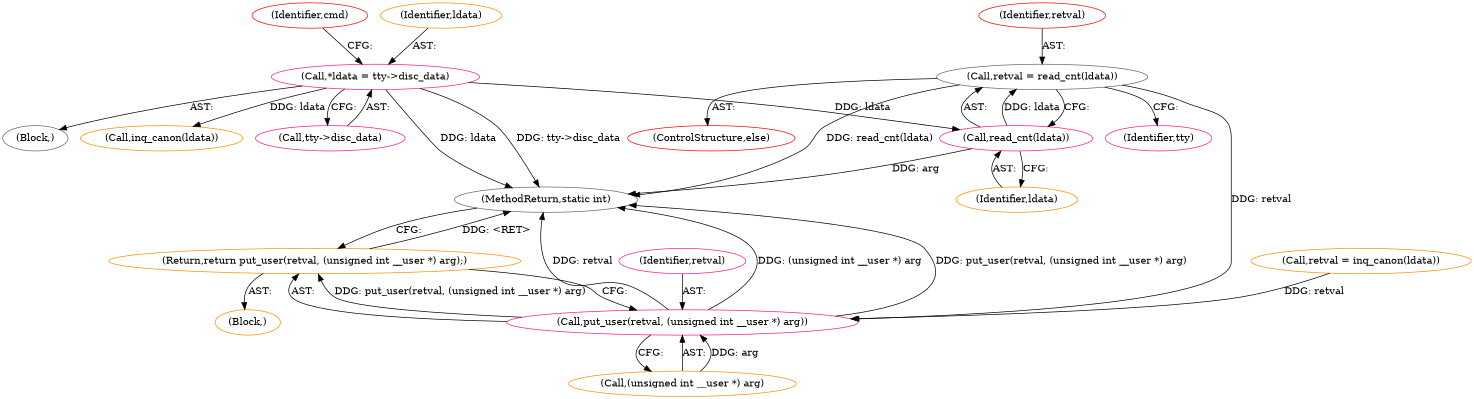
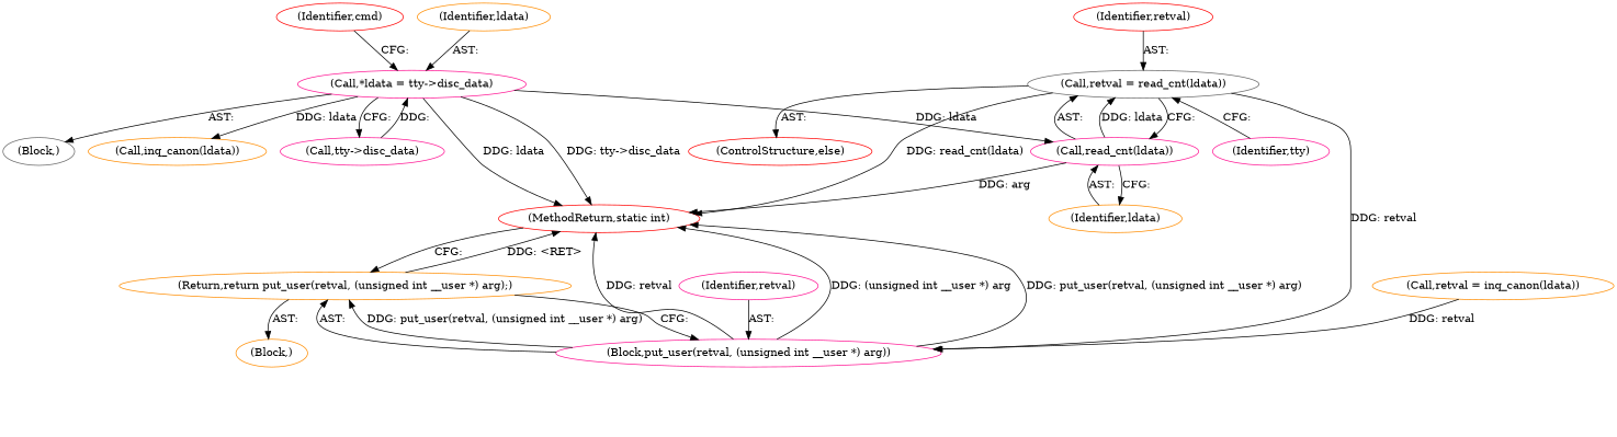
  digraph {
    node [color=darkorange]
    n1 [color=gray40 label="(Call,retval = read_cnt(ldata))"]
    n2 [color=deeppink label="(Call,read_cnt(ldata))"]
-   n3 [color=deeppink label="(Call,put_user(retval, (unsigned int __user *) arg))"]
+   n3 [color=deeppink label="(Block,put_user(retval, (unsigned int __user *) arg))"]
    n4 [color=red label="(ControlStructure,else)"]
-   n5 [color=gray40 label="(MethodReturn,static int)"]
+   n5 [color=red label="(MethodReturn,static int)"]
    n6 [label="(Identifier,ldata)"]
    n7 [label="(Return,return put_user(retval, (unsigned int __user *) arg);)"]
-   n8 [label="(Call,(unsigned int __user *) arg)"]
    n9 [color=deeppink label="(Call,*ldata = tty->disc_data)"]
    n10 [color=gray40 label="(Block,)"]
    n11 [label="(Call,inq_canon(ldata))"]
    n12 [color=deeppink label="(Call,tty->disc_data)"]
    n13 [label="(Block,)"]
    n14 [color=red label="(Identifier,cmd)"]
    n15 [color=red label="(Identifier,retval)"]
    n16 [label="(Identifier,ldata)"]
    n17 [color=deeppink label="(Identifier,retval)"]
    n18 [label="(Call,retval = inq_canon(ldata))"]
    n19 [color=deeppink label="(Identifier,tty)"]
    n1 -> n2 [label="CFG: "]
    n1 -> n3 [label="DDG: retval"]
    n1 -> n4 [label="AST: "]
    n1 -> n5 [label="DDG: read_cnt(ldata)"]
    n2 -> n1 [label="AST: "]
    n2 -> n1 [label="DDG: ldata"]
    n2 -> n5 [label="DDG: arg"]
    n2 -> n6 [label="CFG: "]
    n3 -> n5 [label="DDG: retval"]
    n3 -> n5 [label="DDG: (unsigned int __user *) arg"]
    n3 -> n5 [label="DDG: put_user(retval, (unsigned int __user *) arg)"]
    n3 -> n7 [label="AST: "]
    n3 -> n7 [label="DDG: put_user(retval, (unsigned int __user *) arg)"]
-   n3 -> n8 [label="CFG: "]
    n5 -> n7 [label="CFG: "]
    n6 -> n2 [label="AST: "]
    n7 -> n3 [label="CFG: "]
    n7 -> n5 [label="DDG: <RET>"]
    n7 -> n13 [label="AST: "]
-   n8 -> n3 [label="AST: "]
-   n8 -> n3 [label="DDG: arg"]
    n9 -> n2 [label="DDG: ldata"]
    n9 -> n5 [label="DDG: ldata"]
    n9 -> n5 [label="DDG: tty->disc_data"]
    n9 -> n10 [label="AST: "]
    n9 -> n11 [label="DDG: ldata"]
    n9 -> n12 [label="CFG: "]
-   n12 -> n9 [label="AST: "]
+   n12 -> n9 [label="DDG: "]
    n14 -> n9 [label="CFG: "]
    n15 -> n1 [label="AST: "]
    n16 -> n9 [label="AST: "]
    n17 -> n3 [label="AST: "]
    n18 -> n3 [label="DDG: retval"]
-   n1 -> n19 [label="CFG: "]
+   n19 -> n1 [label="CFG: "]
  }
